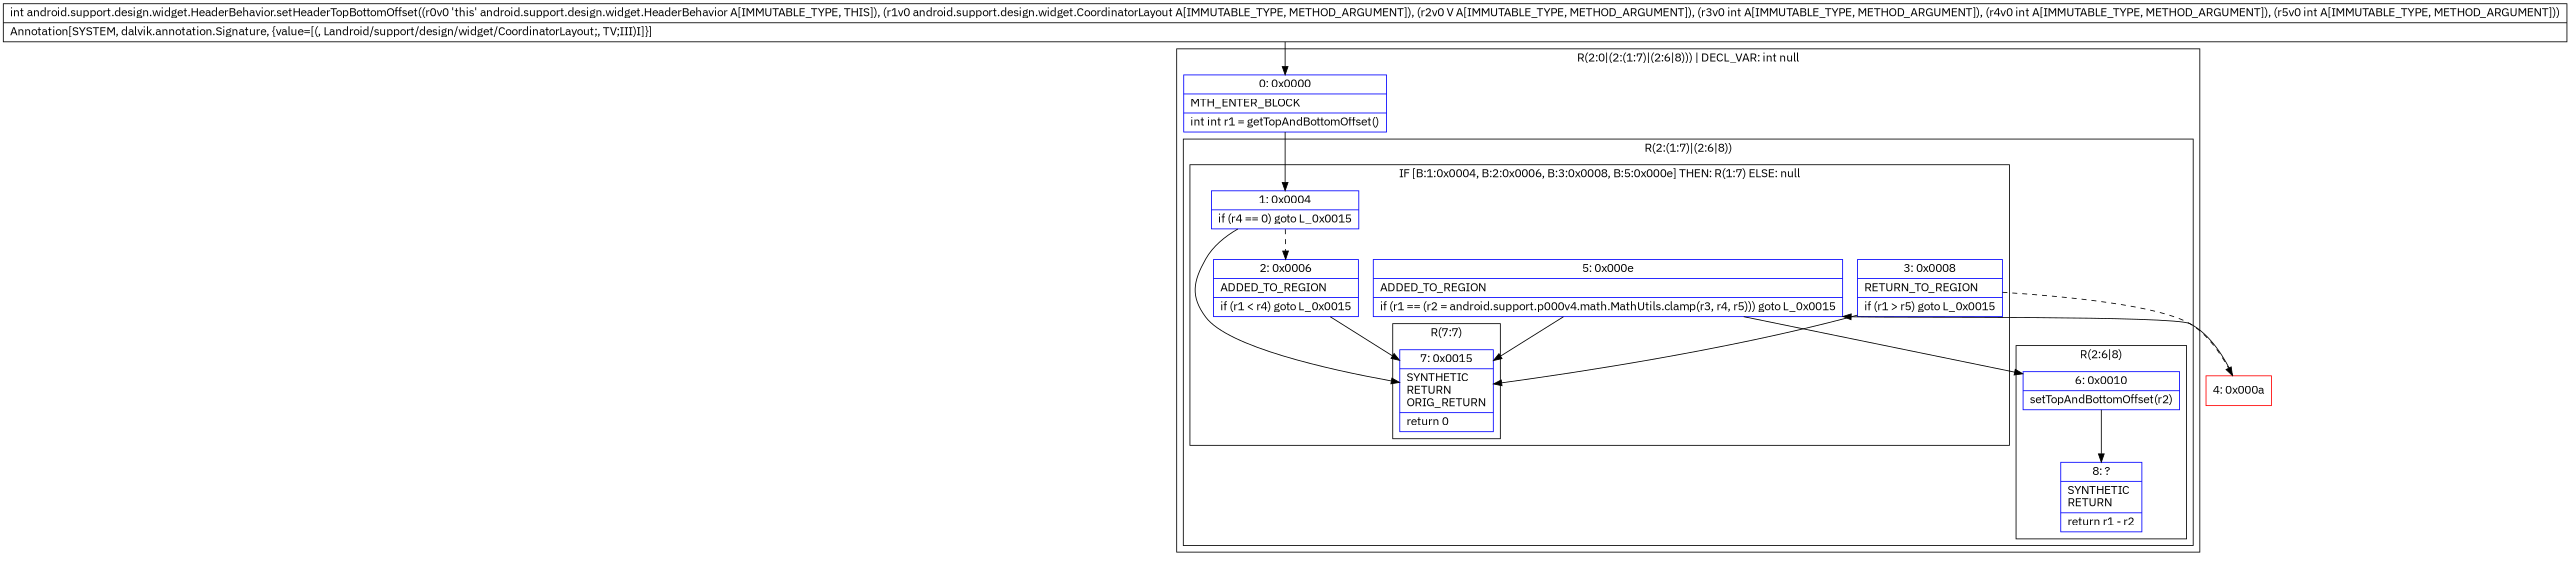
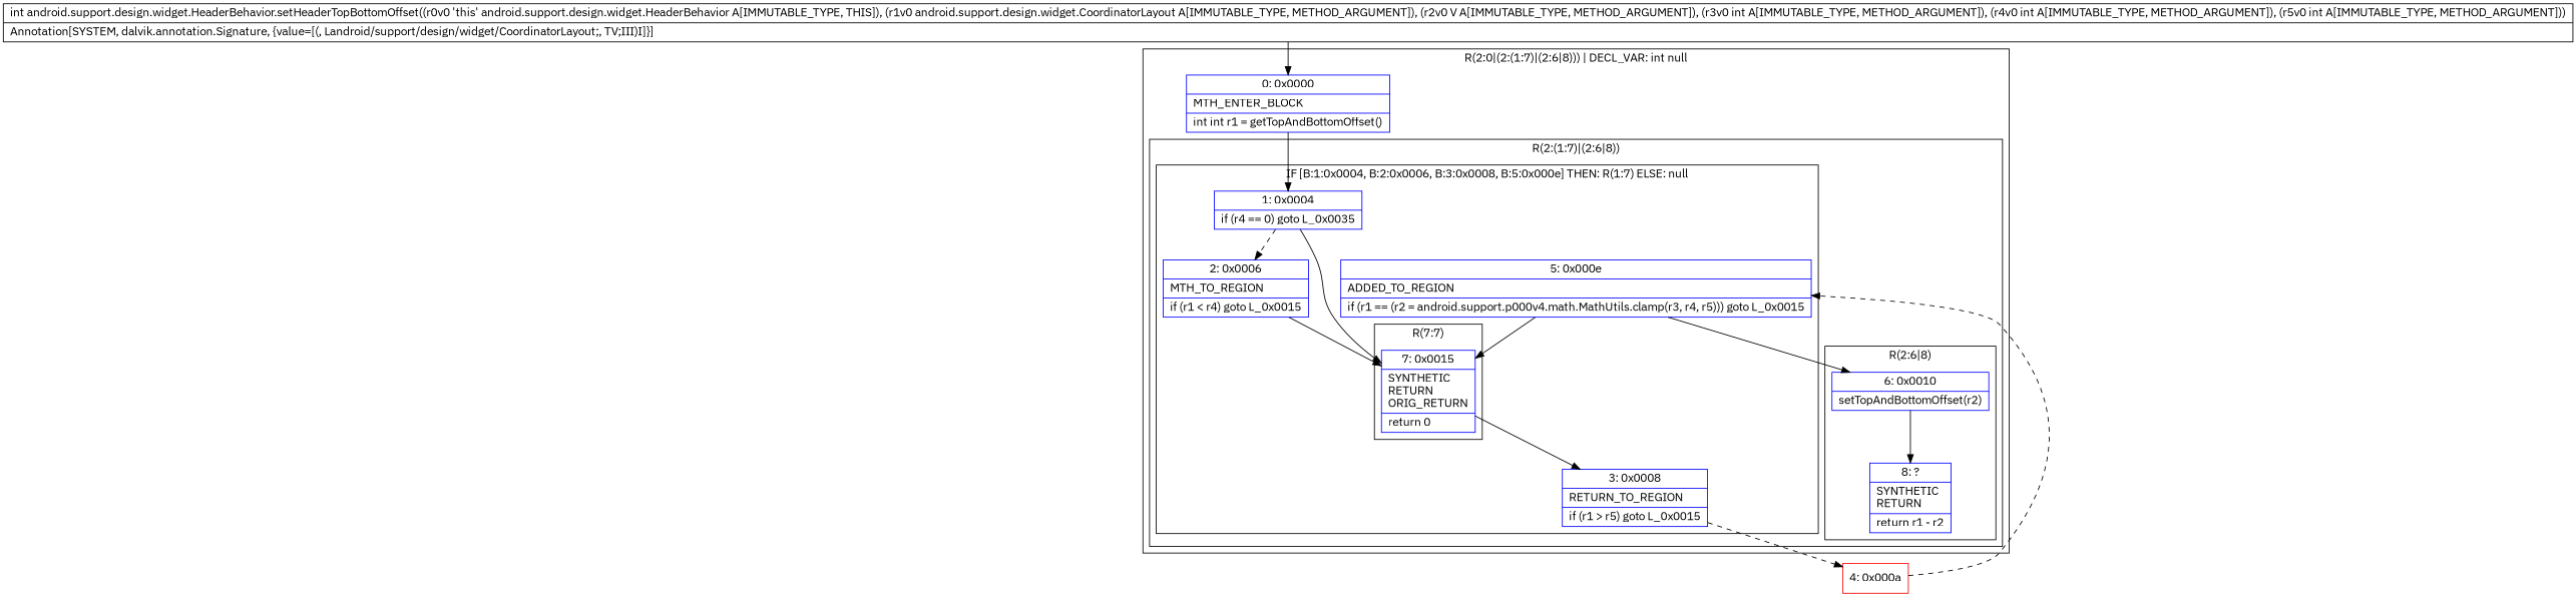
  digraph {
    fontname="IBM Plex Sans"
    node [color=blue fontname="IBM Plex Sans" shape=record]
    edge [fontname="IBM Plex Sans"]
    n1 [label="{7\:\ 0x0015|SYNTHETIC\lRETURN\lORIG_RETURN\l|return 0\l}"]
-   n2 [label="{1\:\ 0x0004|if (r4 == 0) goto L_0x0015\l}"]
-   n3 [label="{2\:\ 0x0006|ADDED_TO_REGION\l|if (r1 \< r4) goto L_0x0015\l}"]
+   n2 [label="{1\:\ 0x0004|if (r4 == 0) goto L_0x0035\l}"]
+   n3 [label="{2\:\ 0x0006|MTH_TO_REGION\l|if (r1 \< r4) goto L_0x0015\l}"]
    n4 [label="{3\:\ 0x0008|RETURN_TO_REGION\l|if (r1 \> r5) goto L_0x0015\l}"]
    n5 [label="{5\:\ 0x000e|ADDED_TO_REGION\l|if (r1 == (r2 = android.support.p000v4.math.MathUtils.clamp(r3, r4, r5))) goto L_0x0015\l}"]
    n6 [label="{6\:\ 0x0010|setTopAndBottomOffset(r2)\l}"]
    n7 [label="{8\:\ ?|SYNTHETIC\lRETURN\l|return r1 \- r2\l}"]
    n8 [label="{0\:\ 0x0000|MTH_ENTER_BLOCK\l|int int r1 = getTopAndBottomOffset()\l}"]
    n9 [color=red label="{4\:\ 0x000a}"]
    n10 [label="{int android.support.design.widget.HeaderBehavior.setHeaderTopBottomOffset((r0v0 'this' android.support.design.widget.HeaderBehavior A[IMMUTABLE_TYPE, THIS]), (r1v0 android.support.design.widget.CoordinatorLayout A[IMMUTABLE_TYPE, METHOD_ARGUMENT]), (r2v0 V A[IMMUTABLE_TYPE, METHOD_ARGUMENT]), (r3v0 int A[IMMUTABLE_TYPE, METHOD_ARGUMENT]), (r4v0 int A[IMMUTABLE_TYPE, METHOD_ARGUMENT]), (r5v0 int A[IMMUTABLE_TYPE, METHOD_ARGUMENT]))  | Annotation[SYSTEM, dalvik.annotation.Signature, \{value=[(, Landroid\/support\/design\/widget\/CoordinatorLayout;, TV;III)I]\}]\l}" color=""]
    subgraph cluster_1 {
      label="R(2:0|(2:(1:7)|(2:6|8))) | DECL_VAR: int null\l"
      n8
      subgraph cluster_2 {
        label="R(2:(1:7)|(2:6|8))"
        subgraph cluster_3 {
          label="IF [B:1:0x0004, B:2:0x0006, B:3:0x0008, B:5:0x000e] THEN: R(1:7) ELSE: null"
          n2
          n3
          n4
          n5
          subgraph cluster_4 {
            label="R(7:7)"
            n1
          }
        }
        subgraph cluster_5 {
          label="R(2:6|8)"
          n6
          n7
        }
      }
    }
    n2 -> n1
    n2 -> n3 [style=dashed]
    n3 -> n1
-   n4 -> n1
+   n1 -> n4
    n4 -> n9 [style=dashed]
    n5 -> n1
    n5 -> n6 [style=solid]
    n6 -> n7
    n8 -> n2
-   n9 -> n5
+   n9 -> n5 [style=dashed]
    n10 -> n8
  }
